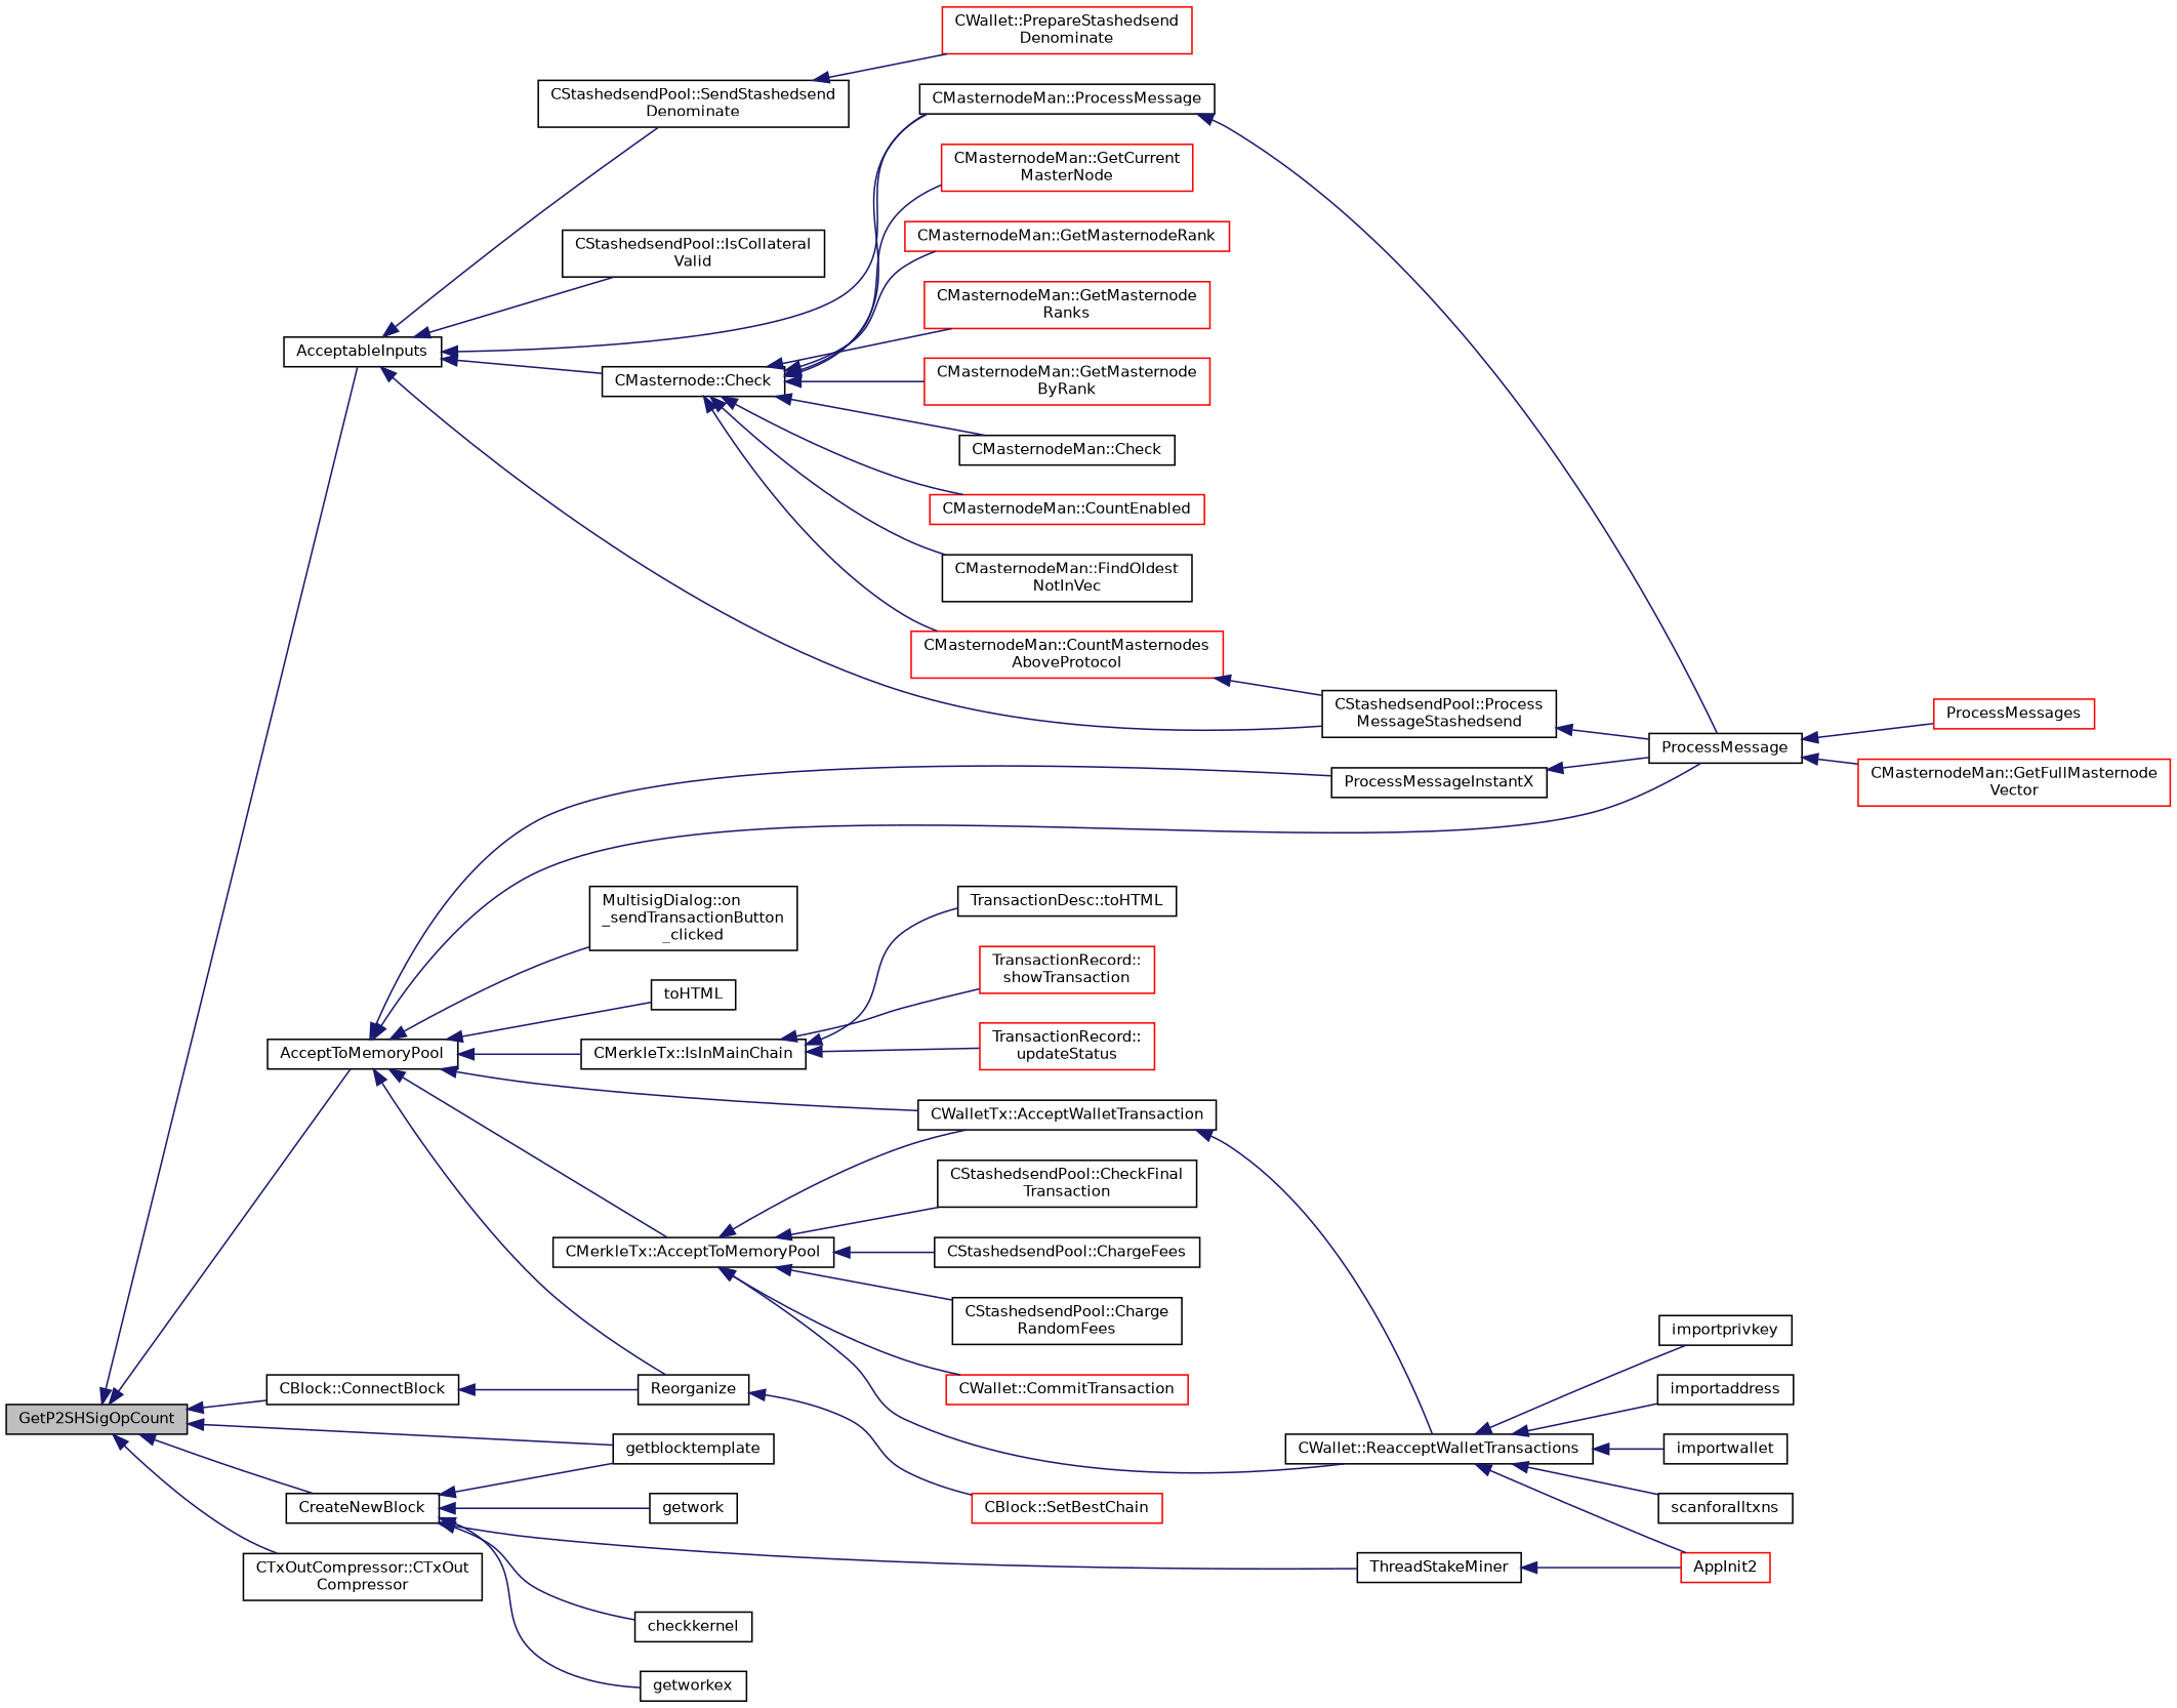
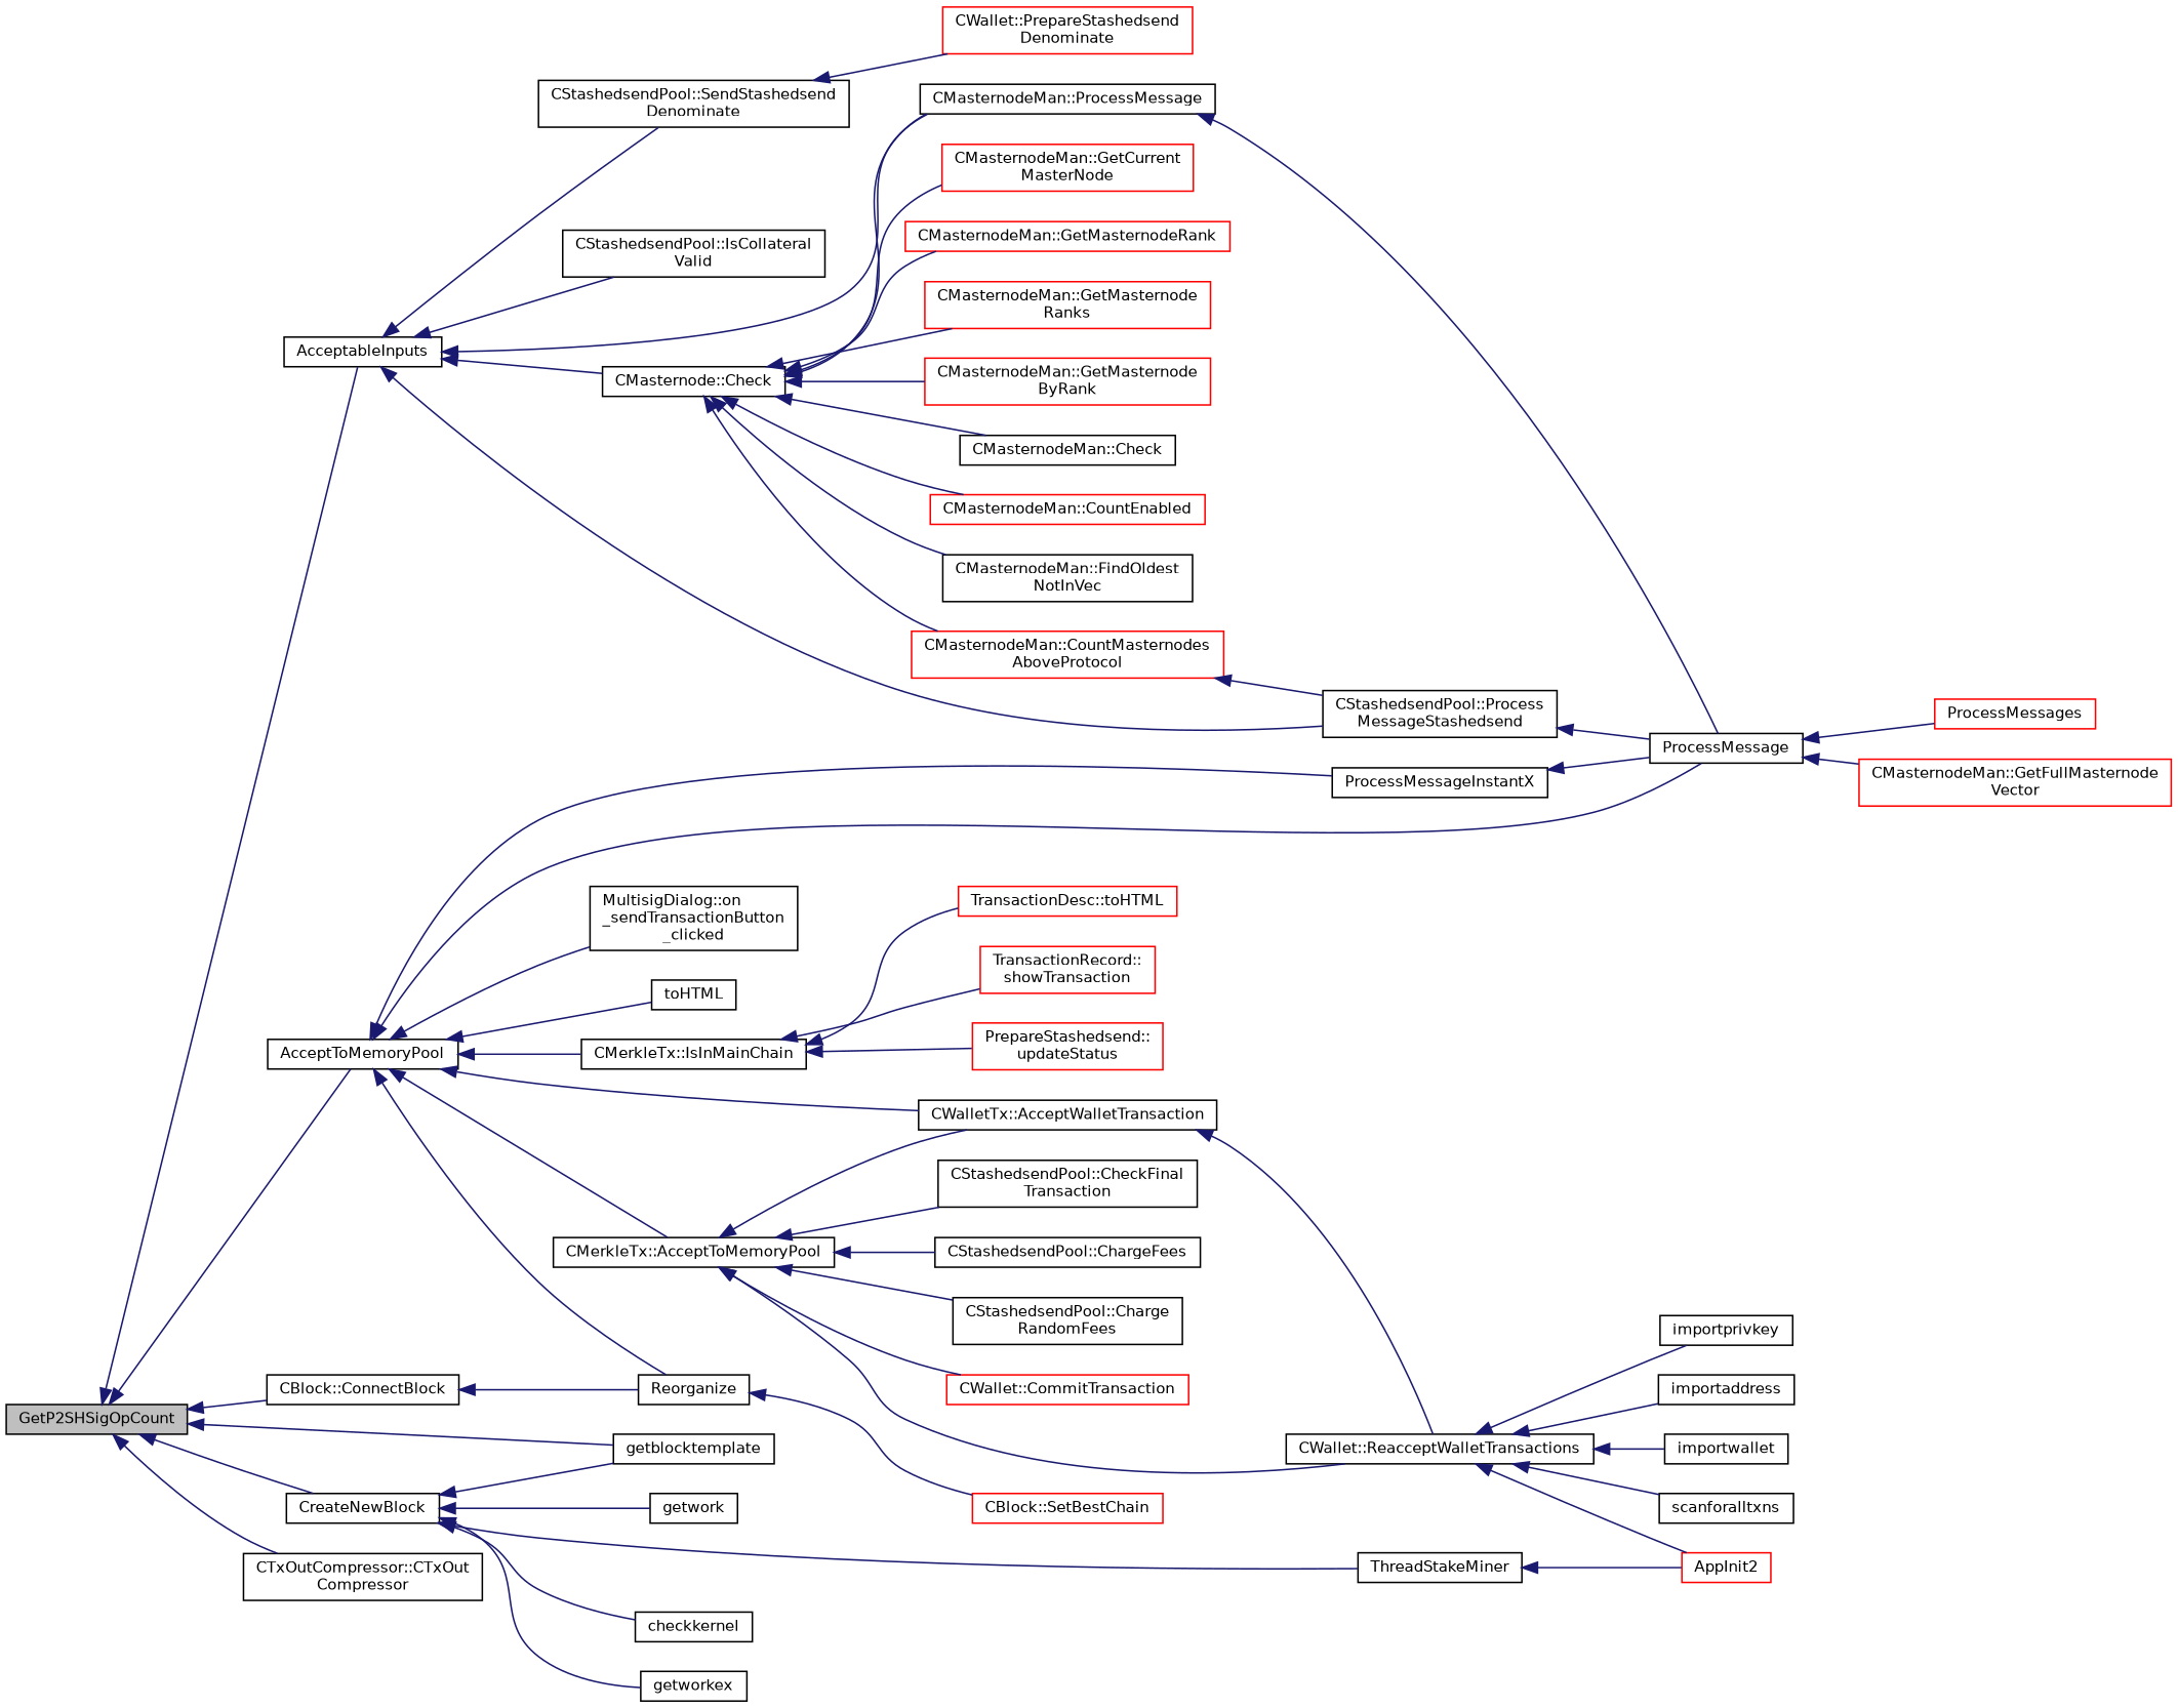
  digraph {
    rankdir=LR
    node [color=black fillcolor=white fontname=Helvetica fontsize=10 shape=record style=filled]
    edge [color=midnightblue dir=back fontname=Helvetica fontsize=10 labelfontname=Helvetica labelfontsize=10 style=solid]
    n1 [fillcolor=grey75 fontcolor=black height=0.2 label=GetP2SHSigOpCount width=0.4]
    n2 [height=0.2 label=AcceptToMemoryPool width=0.4]
    n3 [height=0.2 label=AcceptableInputs width=0.4]
    n4 [height=0.2 label="CBlock::ConnectBlock" width=0.4]
    n5 [height=0.2 label="CTxOutCompressor::CTxOut\lCompressor" width=0.4]
    n6 [height=0.2 label=CreateNewBlock width=0.4]
    n7 [height=0.2 label=getblocktemplate width=0.4]
    n8 [height=0.2 label=ProcessMessageInstantX width=0.4]
    n9 [height=0.2 label=ProcessMessage width=0.4]
    n10 [height=0.2 label="CMerkleTx::AcceptToMemoryPool" width=0.4]
    n11 [height=0.2 label="CWalletTx::AcceptWalletTransaction" width=0.4]
    n12 [height=0.2 label=Reorganize width=0.4]
    n13 [height=0.2 label="CMerkleTx::IsInMainChain" width=0.4]
    n14 [height=0.2 label="MultisigDialog::on\l_sendTransactionButton\l_clicked" width=0.4]
    n15 [height=0.2 label=toHTML width=0.4]
    n16 [height=0.2 label="CMasternode::Check" width=0.4]
    n17 [height=0.2 label="CStashedsendPool::Process\lMessageStashedsend" width=0.4]
    n18 [height=0.2 label="CMasternodeMan::ProcessMessage" width=0.4]
    n19 [height=0.2 label="CStashedsendPool::IsCollateral\lValid" width=0.4]
    n20 [height=0.2 label="CStashedsendPool::SendStashedsend\lDenominate" width=0.4]
    n21 [height=0.2 label=ThreadStakeMiner width=0.4]
    n22 [height=0.2 label=checkkernel width=0.4]
    n23 [height=0.2 label=getworkex width=0.4]
    n24 [height=0.2 label=getwork width=0.4]
    n25 [color=red height=0.2 label=ProcessMessages width=0.4]
    n26 [color=red height=0.2 label="CMasternodeMan::GetFullMasternode\lVector" width=0.4]
    n27 [height=0.2 label="CWallet::ReacceptWalletTransactions" width=0.4]
    n28 [height=0.2 label="CStashedsendPool::CheckFinal\lTransaction" width=0.4]
    n29 [height=0.2 label="CStashedsendPool::ChargeFees" width=0.4]
    n30 [height=0.2 label="CStashedsendPool::Charge\lRandomFees" width=0.4]
    n31 [color=red height=0.2 label="CWallet::CommitTransaction" width=0.4]
    n32 [color=red height=0.2 label="CBlock::SetBestChain" width=0.4]
-   n33 [height=0.2 label="TransactionDesc::toHTML" width=0.4]
+   n33 [color=red height=0.2 label="TransactionDesc::toHTML" width=0.4]
    n34 [color=red height=0.2 label="TransactionRecord::\lshowTransaction" width=0.4]
-   n35 [color=red height=0.2 label="TransactionRecord::\lupdateStatus" width=0.4]
+   n35 [color=red height=0.2 label="PrepareStashedsend::\lupdateStatus" width=0.4]
    n36 [color=red height=0.2 label=AppInit2 width=0.4]
    n37 [height=0.2 label=importprivkey width=0.4]
    n38 [height=0.2 label=importaddress width=0.4]
    n39 [height=0.2 label=importwallet width=0.4]
    n40 [height=0.2 label=scanforalltxns width=0.4]
    n41 [height=0.2 label="CMasternodeMan::Check" width=0.4]
    n42 [color=red height=0.2 label="CMasternodeMan::CountEnabled" width=0.4]
    n43 [color=red height=0.2 label="CMasternodeMan::CountMasternodes\lAboveProtocol" width=0.4]
    n44 [height=0.2 label="CMasternodeMan::FindOldest\lNotInVec" width=0.4]
    n45 [color=red height=0.2 label="CMasternodeMan::GetCurrent\lMasterNode" width=0.4]
    n46 [color=red height=0.2 label="CMasternodeMan::GetMasternodeRank" width=0.4]
    n47 [color=red height=0.2 label="CMasternodeMan::GetMasternode\lRanks" width=0.4]
    n48 [color=red height=0.2 label="CMasternodeMan::GetMasternode\lByRank" width=0.4]
    n49 [color=red height=0.2 label="CWallet::PrepareStashedsend\lDenominate" width=0.4]
    n1 -> n2
    n1 -> n3
    n1 -> n4
    n1 -> n5
    n1 -> n6
    n1 -> n7
    n2 -> n8
    n2 -> n9
    n2 -> n10
    n2 -> n11
    n2 -> n12
    n2 -> n13
    n2 -> n14
    n2 -> n15
    n3 -> n16
    n3 -> n17
    n3 -> n18
    n3 -> n19
    n3 -> n20
    n4 -> n12
    n6 -> n7
    n6 -> n21
    n6 -> n22
    n6 -> n23
    n6 -> n24
    n8 -> n9
    n9 -> n25
    n9 -> n26
    n10 -> n11
    n10 -> n27
    n10 -> n28
    n10 -> n29
    n10 -> n30
    n10 -> n31
    n11 -> n27
    n12 -> n32
    n13 -> n33
    n13 -> n34
    n13 -> n35
    n16 -> n18
    n16 -> n41
    n16 -> n42
    n16 -> n43
    n16 -> n44
    n16 -> n45
    n16 -> n46
    n16 -> n47
    n16 -> n48
    n17 -> n9
    n18 -> n9
    n20 -> n49
    n21 -> n36
    n27 -> n36
    n27 -> n37
    n27 -> n38
    n27 -> n39
    n27 -> n40
    n43 -> n17
  }
